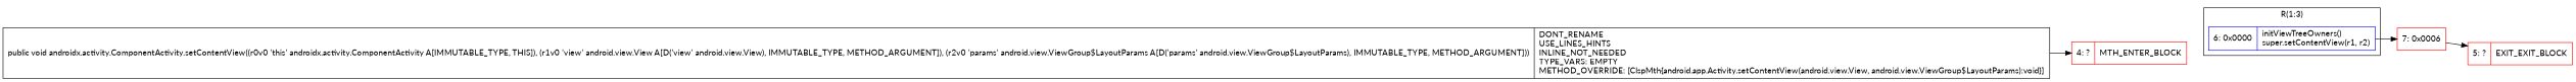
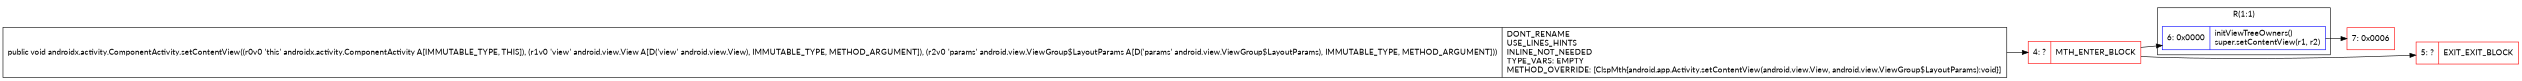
  digraph {
    fontname=Lato
    rankdir=LR
    node [color=red fontname=Lato shape=record]
    edge [fontname=Lato]
    n1 [color=blue label="{6\:\ 0x0000|initViewTreeOwners()\lsuper.setContentView(r1, r2)\l}"]
    n2 [label="{7\:\ 0x0006}"]
    n3 [label="{5\:\ ?|EXIT_EXIT_BLOCK\l}"]
    n4 [label="{4\:\ ?|MTH_ENTER_BLOCK\l}"]
    n5 [label="{public void androidx.activity.ComponentActivity.setContentView((r0v0 'this' androidx.activity.ComponentActivity A[IMMUTABLE_TYPE, THIS]), (r1v0 'view' android.view.View A[D('view' android.view.View), IMMUTABLE_TYPE, METHOD_ARGUMENT]), (r2v0 'params' android.view.ViewGroup$LayoutParams A[D('params' android.view.ViewGroup$LayoutParams), IMMUTABLE_TYPE, METHOD_ARGUMENT]))  | DONT_RENAME\lUSE_LINES_HINTS\lINLINE_NOT_NEEDED\lTYPE_VARS: EMPTY\lMETHOD_OVERRIDE: [ClspMth\{android.app.Activity.setContentView(android.view.View, android.view.ViewGroup$LayoutParams):void\}]\l}" color=""]
    subgraph cluster_1 {
-     label="R(1:3)"
+     label="R(1:1)"
      n1
    }
    n1 -> n2
-   n2 -> n3
+   n4 -> n3
+   n4 -> n1
    n5 -> n4
  }
